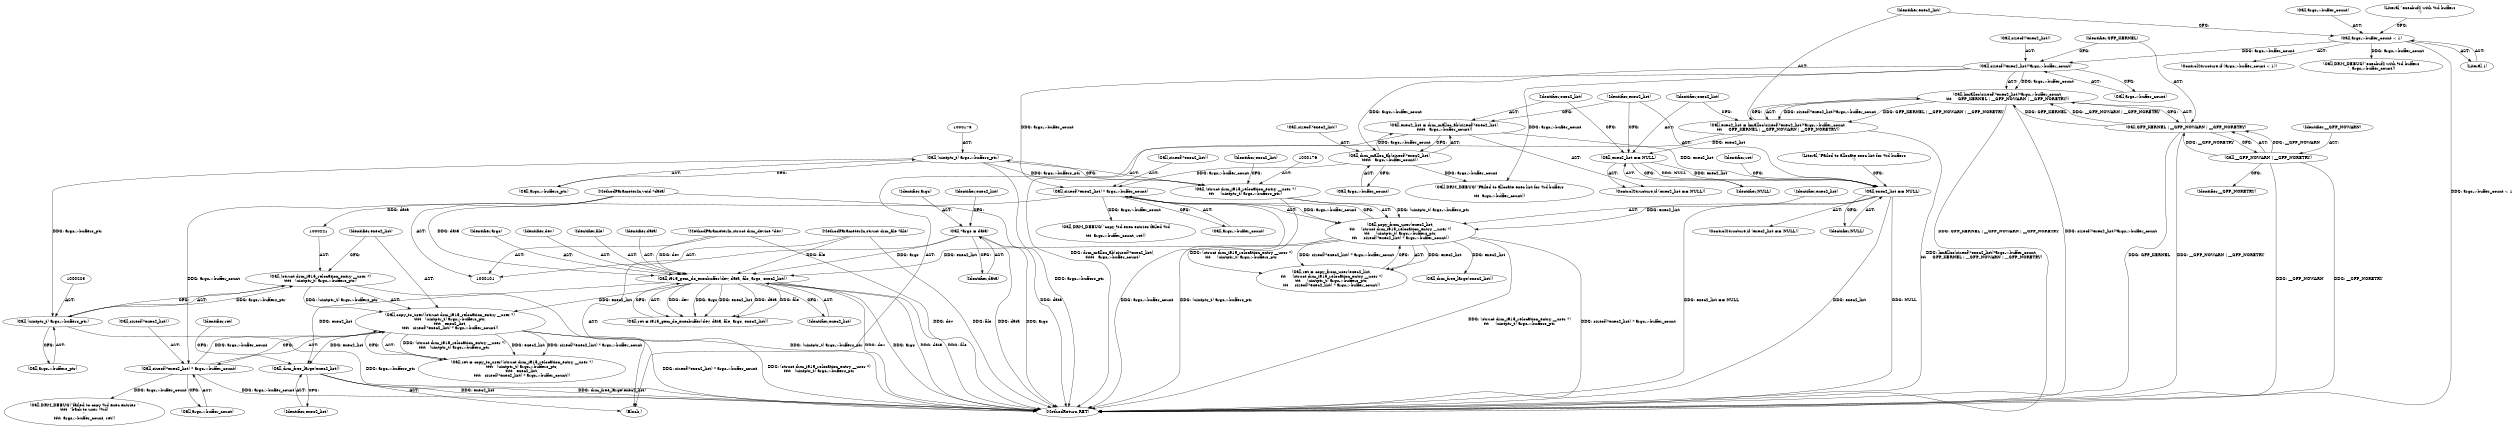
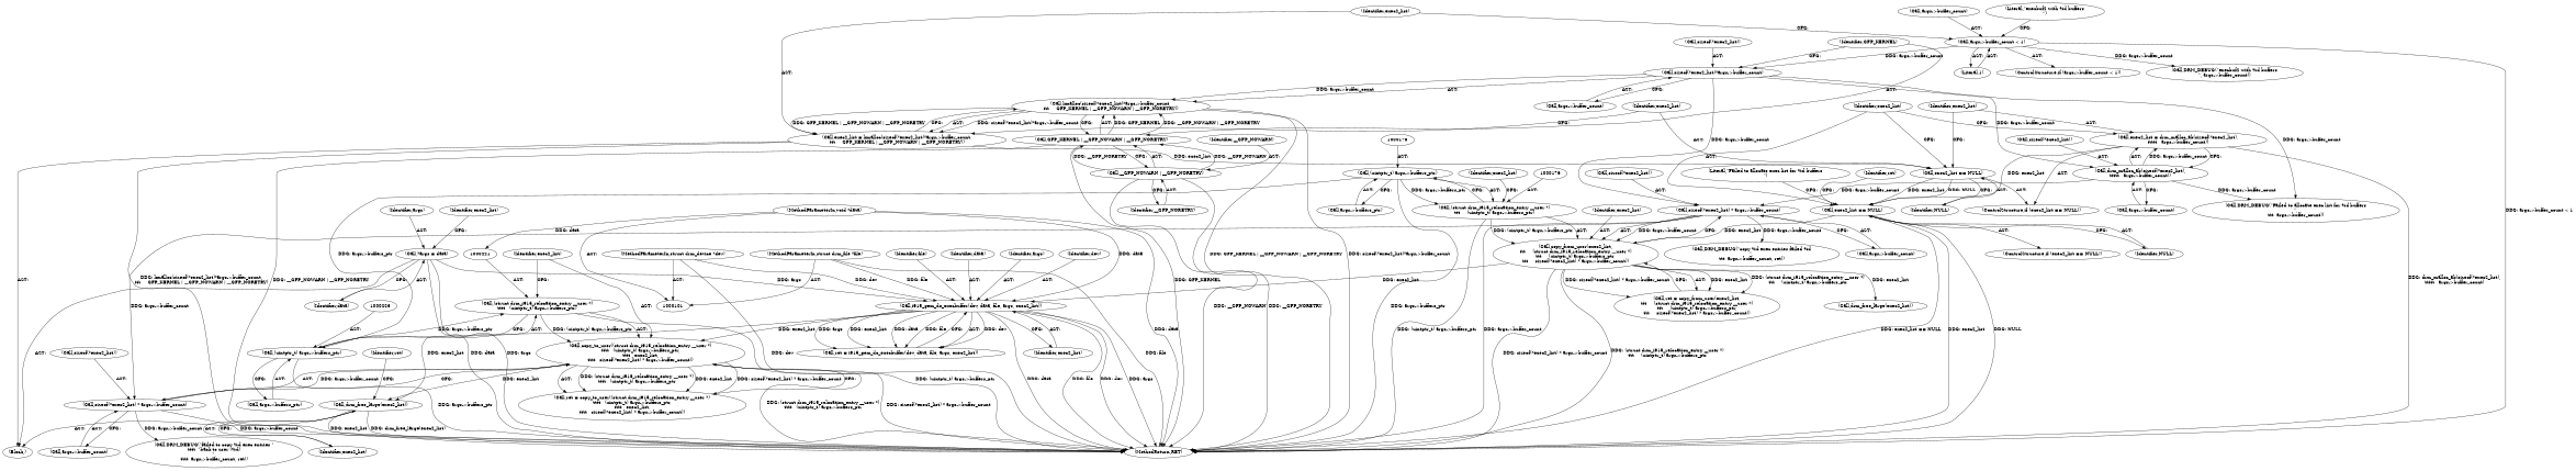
  digraph {
    n1 [label="(Call,drm_free_large(exec2_list))"]
    n2 [label="(Block,)"]
    n3 [label="(MethodReturn,RET)"]
    n4 [label="(Identifier,exec2_list)"]
    n5 [label="(Call,copy_to_user((struct drm_i915_relocation_entry __user *)\n\t\t\t\t   (uintptr_t) args->buffers_ptr,\n\t\t\t\t   exec2_list,\n\t\t\t\t   sizeof(*exec2_list) * args->buffer_count))"]
    n6 [label="(Call,sizeof(*exec2_list) * args->buffer_count)"]
    n7 [label="(Call,ret = copy_to_user((struct drm_i915_relocation_entry __user *)\n\t\t\t\t   (uintptr_t) args->buffers_ptr,\n\t\t\t\t   exec2_list,\n\t\t\t\t   sizeof(*exec2_list) * args->buffer_count))"]
    n8 [label="(Call,DRM_DEBUG(\"failed to copy %d exec entries \"\n\t\t\t\t  \"back to user (%d)\n\",\n\t\t\t\t  args->buffer_count, ret))"]
    n9 [label="(Call,args->buffer_count)"]
    n10 [label="(Call,(struct drm_i915_relocation_entry __user *)\n\t\t\t\t   (uintptr_t) args->buffers_ptr)"]
    n11 [label="(Call,(uintptr_t) args->buffers_ptr)"]
    n12 [label="(Call,args->buffers_ptr)"]
    n13 [label="(Call,(uintptr_t) args->buffers_ptr)"]
    n14 [label="(Call,(struct drm_i915_relocation_entry __user *)\n\t\t\t     (uintptr_t) args->buffers_ptr)"]
    n15 [label="(Call,args->buffers_ptr)"]
    n16 [label="(Call,copy_from_user(exec2_list,\n\t\t\t     (struct drm_i915_relocation_entry __user *)\n\t\t\t     (uintptr_t) args->buffers_ptr,\n\t\t\t     sizeof(*exec2_list) * args->buffer_count))"]
    n17 [label="(Call,i915_gem_do_execbuffer(dev, data, file, args, exec2_list))"]
    n18 [label="(Identifier,exec2_list)"]
    n19 [label="(Call,ret = i915_gem_do_execbuffer(dev, data, file, args, exec2_list))"]
    n20 [label="(MethodParameterIn,struct drm_device *dev)"]
    1000101
    n22 [label="(MethodParameterIn,void *data)"]
    1000221
    n24 [label="(Call,*args = data)"]
    n25 [label="(Identifier,data)"]
    n26 [label="(MethodParameterIn,struct drm_file *file)"]
    n27 [label="(Call,sizeof(*exec2_list) * args->buffer_count)"]
    n28 [label="(Call,ret = copy_from_user(exec2_list,\n\t\t\t     (struct drm_i915_relocation_entry __user *)\n\t\t\t     (uintptr_t) args->buffers_ptr,\n\t\t\t     sizeof(*exec2_list) * args->buffer_count))"]
    n29 [label="(Call,drm_free_large(exec2_list))"]
    n30 [label="(Call,DRM_DEBUG(\"copy %d exec entries failed %d\n\",\n\t\t\t  args->buffer_count, ret))"]
    n31 [label="(Call,args->buffer_count)"]
    n32 [label="(Call,exec2_list == NULL)"]
    n33 [label="(ControlStructure,if (exec2_list == NULL))"]
    n34 [label="(Identifier,NULL)"]
    n35 [label="(Call,exec2_list = drm_malloc_ab(sizeof(*exec2_list),\n\t\t\t\t\t   args->buffer_count))"]
    n36 [label="(Call,drm_malloc_ab(sizeof(*exec2_list),\n\t\t\t\t\t   args->buffer_count))"]
    n37 [label="(ControlStructure,if (exec2_list == NULL))"]
    n38 [label="(Call,args->buffer_count)"]
    n39 [label="(Call,DRM_DEBUG(\"Failed to allocate exec list for %d buffers\n\",\n\t\t\t  args->buffer_count))"]
    n40 [label="(Call,sizeof(*exec2_list)*args->buffer_count)"]
    n41 [label="(Call,kmalloc(sizeof(*exec2_list)*args->buffer_count,\n\t\t\t     GFP_KERNEL | __GFP_NOWARN | __GFP_NORETRY))"]
    n42 [label="(Call,args->buffer_count)"]
    n43 [label="(Call,exec2_list = kmalloc(sizeof(*exec2_list)*args->buffer_count,\n\t\t\t     GFP_KERNEL | __GFP_NOWARN | __GFP_NORETRY))"]
    n44 [label="(Call,GFP_KERNEL | __GFP_NOWARN | __GFP_NORETRY)"]
    n45 [label="(Call,args->buffer_count < 1)"]
    n46 [label="(Literal,1)"]
    n47 [label="(ControlStructure,if (args->buffer_count < 1))"]
    n48 [label="(Call,DRM_DEBUG(\"execbuf2 with %d buffers\n\", args->buffer_count))"]
    n49 [label="(Call,exec2_list == NULL)"]
    n50 [label="(Identifier,NULL)"]
    n51 [label="(Call,__GFP_NOWARN | __GFP_NORETRY)"]
    n52 [label="(Identifier,__GFP_NORETRY)"]
    n53 [label="(Literal,\"execbuf2 with %d buffers\n\")"]
    n54 [label="(Identifier,exec2_list)"]
    n55 [label="(Call,sizeof(*exec2_list))"]
    n56 [label="(Call,args->buffer_count)"]
    n57 [label="(Identifier,ret)"]
    n58 [label="(Identifier,GFP_KERNEL)"]
    n59 [label="(Identifier,__GFP_NOWARN)"]
    n60 [label="(Identifier,ret)"]
    n61 [label="(Identifier,exec2_list)"]
    n62 [label="(Identifier,file)"]
    n63 [label="(Call,sizeof(*exec2_list))"]
    n64 [label="(Identifier,exec2_list)"]
    n65 [label="(Identifier,exec2_list)"]
    n66 [label="(Call,sizeof(*exec2_list))"]
    n67 [label="(Identifier,data)"]
    n68 [label="(Identifier,exec2_list)"]
    n69 [label="(Call,sizeof(*exec2_list))"]
    n70 [label="(Identifier,exec2_list)"]
    n71 [label="(Identifier,args)"]
    n72 [label="(Literal,\"Failed to allocate exec list for %d buffers\n\")"]
    n73 [label="(Identifier,exec2_list)"]
    n74 [label="(Identifier,args)"]
    n75 [label="(Identifier,dev)"]
    n76 [label="(Identifier,exec2_list)"]
    1000223
    1000178
    1000176
    n1 -> n2 [label="AST: "]
    n1 -> n3 [label="DDG: drm_free_large(exec2_list)"]
    n1 -> n3 [label="DDG: exec2_list"]
    n1 -> n4 [label="CFG: "]
    n4 -> n1 [label="AST: "]
    n5 -> n1 [label="DDG: exec2_list"]
    n5 -> n3 [label="DDG: sizeof(*exec2_list) * args->buffer_count"]
    n5 -> n3 [label="DDG: (struct drm_i915_relocation_entry __user *)\n\t\t\t\t   (uintptr_t) args->buffers_ptr"]
    n5 -> n6 [label="CFG: "]
    n5 -> n7 [label="AST: "]
    n5 -> n7 [label="DDG: (struct drm_i915_relocation_entry __user *)\n\t\t\t\t   (uintptr_t) args->buffers_ptr"]
    n5 -> n7 [label="DDG: exec2_list"]
    n5 -> n7 [label="DDG: sizeof(*exec2_list) * args->buffer_count"]
    n6 -> n3 [label="DDG: args->buffer_count"]
    n6 -> n5 [label="AST: "]
    n6 -> n5 [label="DDG: args->buffer_count"]
    n6 -> n8 [label="DDG: args->buffer_count"]
    n6 -> n9 [label="CFG: "]
    n7 -> n5 [label="CFG: "]
    n9 -> n6 [label="AST: "]
    n10 -> n3 [label="DDG: (uintptr_t) args->buffers_ptr"]
    n10 -> n5 [label="AST: "]
    n10 -> n5 [label="DDG: (uintptr_t) args->buffers_ptr"]
    n10 -> n11 [label="CFG: "]
    n11 -> n3 [label="DDG: args->buffers_ptr"]
    n11 -> n10 [label="AST: "]
    n11 -> n10 [label="DDG: args->buffers_ptr"]
    n11 -> n12 [label="CFG: "]
    n12 -> n11 [label="AST: "]
    n13 -> n3 [label="DDG: args->buffers_ptr"]
    n13 -> n11 [label="DDG: args->buffers_ptr"]
    n13 -> n14 [label="AST: "]
    n13 -> n14 [label="DDG: args->buffers_ptr"]
    n13 -> n15 [label="CFG: "]
    n14 -> n3 [label="DDG: (uintptr_t) args->buffers_ptr"]
    n14 -> n13 [label="CFG: "]
    n14 -> n16 [label="AST: "]
    n14 -> n16 [label="DDG: (uintptr_t) args->buffers_ptr"]
    n15 -> n13 [label="AST: "]
    n16 -> n3 [label="DDG: sizeof(*exec2_list) * args->buffer_count"]
    n16 -> n3 [label="DDG: (struct drm_i915_relocation_entry __user *)\n\t\t\t     (uintptr_t) args->buffers_ptr"]
    n16 -> n17 [label="DDG: exec2_list"]
    n16 -> n27 [label="CFG: "]
    n16 -> n28 [label="AST: "]
    n16 -> n28 [label="DDG: exec2_list"]
    n16 -> n28 [label="DDG: (struct drm_i915_relocation_entry __user *)\n\t\t\t     (uintptr_t) args->buffers_ptr"]
    n16 -> n28 [label="DDG: sizeof(*exec2_list) * args->buffer_count"]
    n16 -> n29 [label="DDG: exec2_list"]
    n17 -> n1 [label="DDG: exec2_list"]
    n17 -> n3 [label="DDG: data"]
    n17 -> n3 [label="DDG: file"]
    n17 -> n3 [label="DDG: dev"]
    n17 -> n3 [label="DDG: args"]
    n17 -> n5 [label="DDG: exec2_list"]
    n17 -> n18 [label="CFG: "]
    n17 -> n19 [label="AST: "]
    n17 -> n19 [label="DDG: dev"]
    n17 -> n19 [label="DDG: args"]
    n17 -> n19 [label="DDG: exec2_list"]
    n17 -> n19 [label="DDG: data"]
    n17 -> n19 [label="DDG: file"]
    n18 -> n17 [label="AST: "]
    n19 -> n17 [label="CFG: "]
    n20 -> n3 [label="DDG: dev"]
    n20 -> n17 [label="DDG: dev"]
    n20 -> 1000101 [label="AST: "]
    n22 -> n3 [label="DDG: data"]
    n22 -> n17 [label="DDG: data"]
    n22 -> 1000101 [label="AST: "]
    n22 -> 1000221 [label="DDG: data"]
    1000221 -> n10 [label="AST: "]
    n24 -> n2 [label="AST: "]
    n24 -> n3 [label="DDG: args"]
    n24 -> n3 [label="DDG: data"]
    n24 -> n17 [label="DDG: args"]
    n24 -> n25 [label="CFG: "]
    n25 -> n24 [label="AST: "]
    n26 -> n3 [label="DDG: file"]
    n26 -> n17 [label="DDG: file"]
    n26 -> 1000101 [label="AST: "]
    n27 -> n3 [label="DDG: args->buffer_count"]
    n27 -> n6 [label="DDG: args->buffer_count"]
    n27 -> n16 [label="AST: "]
    n27 -> n16 [label="DDG: args->buffer_count"]
    n27 -> n30 [label="DDG: args->buffer_count"]
    n27 -> n31 [label="CFG: "]
    n28 -> n16 [label="CFG: "]
    n31 -> n27 [label="AST: "]
    n32 -> n3 [label="DDG: exec2_list == NULL"]
    n32 -> n3 [label="DDG: exec2_list"]
    n32 -> n3 [label="DDG: NULL"]
    n32 -> n16 [label="DDG: exec2_list"]
    n32 -> n33 [label="AST: "]
    n32 -> n34 [label="CFG: "]
    n34 -> n32 [label="AST: "]
    n35 -> n3 [label="DDG: drm_malloc_ab(sizeof(*exec2_list),\n\t\t\t\t\t   args->buffer_count)"]
    n35 -> n32 [label="DDG: exec2_list"]
    n35 -> n36 [label="CFG: "]
    n35 -> n37 [label="AST: "]
    n36 -> n27 [label="DDG: args->buffer_count"]
    n36 -> n35 [label="AST: "]
    n36 -> n35 [label="DDG: args->buffer_count"]
    n36 -> n38 [label="CFG: "]
    n36 -> n39 [label="DDG: args->buffer_count"]
    n38 -> n36 [label="AST: "]
    n40 -> n27 [label="DDG: args->buffer_count"]
    n40 -> n36 [label="DDG: args->buffer_count"]
    n40 -> n39 [label="DDG: args->buffer_count"]
    n40 -> n41 [label="AST: "]
    n40 -> n41 [label="DDG: args->buffer_count"]
    n40 -> n42 [label="CFG: "]
    n41 -> n3 [label="DDG: GFP_KERNEL | __GFP_NOWARN | __GFP_NORETRY"]
    n41 -> n3 [label="DDG: sizeof(*exec2_list)*args->buffer_count"]
    n41 -> n43 [label="AST: "]
    n41 -> n43 [label="DDG: sizeof(*exec2_list)*args->buffer_count"]
    n41 -> n43 [label="DDG: GFP_KERNEL | __GFP_NOWARN | __GFP_NORETRY"]
    n41 -> n44 [label="CFG: "]
    n42 -> n40 [label="AST: "]
    n43 -> n2 [label="AST: "]
    n43 -> n3 [label="DDG: kmalloc(sizeof(*exec2_list)*args->buffer_count,\n\t\t\t     GFP_KERNEL | __GFP_NOWARN | __GFP_NORETRY)"]
    n43 -> n41 [label="CFG: "]
    n43 -> n49 [label="DDG: exec2_list"]
    n44 -> n3 [label="DDG: __GFP_NOWARN | __GFP_NORETRY"]
    n44 -> n3 [label="DDG: GFP_KERNEL"]
    n44 -> n41 [label="AST: "]
    n44 -> n41 [label="DDG: GFP_KERNEL"]
    n44 -> n41 [label="DDG: __GFP_NOWARN | __GFP_NORETRY"]
    n44 -> n51 [label="CFG: "]
    n45 -> n3 [label="DDG: args->buffer_count < 1"]
    n45 -> n40 [label="DDG: args->buffer_count"]
    n45 -> n46 [label="AST: "]
    n45 -> n47 [label="AST: "]
    n45 -> n48 [label="DDG: args->buffer_count"]
    n46 -> n45 [label="AST: "]
    n49 -> n32 [label="DDG: exec2_list"]
    n49 -> n32 [label="DDG: NULL"]
    n49 -> n37 [label="AST: "]
    n49 -> n50 [label="CFG: "]
    n50 -> n49 [label="AST: "]
    n51 -> n3 [label="DDG: __GFP_NORETRY"]
    n51 -> n3 [label="DDG: __GFP_NOWARN"]
    n51 -> n44 [label="AST: "]
    n51 -> n44 [label="DDG: __GFP_NOWARN"]
    n51 -> n44 [label="DDG: __GFP_NORETRY"]
    n51 -> n52 [label="CFG: "]
+   n52 -> n51 [label="AST: "]
    n53 -> n45 [label="CFG: "]
    n54 -> n43 [label="AST: "]
    n54 -> n45 [label="CFG: "]
    n55 -> n27 [label="AST: "]
    n56 -> n45 [label="AST: "]
    n57 -> n32 [label="CFG: "]
    n58 -> n40 [label="CFG: "]
    n58 -> n44 [label="AST: "]
    n59 -> n51 [label="AST: "]
    n60 -> n1 [label="CFG: "]
    n61 -> n35 [label="AST: "]
    n61 -> n49 [label="CFG: "]
    n62 -> n17 [label="AST: "]
    n63 -> n36 [label="AST: "]
    n64 -> n16 [label="AST: "]
    n65 -> n32 [label="AST: "]
    n65 -> n35 [label="CFG: "]
    n65 -> n49 [label="CFG: "]
    n66 -> n40 [label="AST: "]
    n67 -> n17 [label="AST: "]
    n68 -> n14 [label="CFG: "]
    n69 -> n6 [label="AST: "]
    n70 -> n43 [label="CFG: "]
    n70 -> n49 [label="AST: "]
    n71 -> n17 [label="AST: "]
    n72 -> n32 [label="CFG: "]
    n73 -> n24 [label="CFG: "]
    n74 -> n24 [label="AST: "]
    n75 -> n17 [label="AST: "]
    n76 -> n5 [label="AST: "]
    n76 -> n10 [label="CFG: "]
    1000223 -> n11 [label="AST: "]
    1000178 -> n13 [label="AST: "]
    1000176 -> n14 [label="AST: "]
  }
